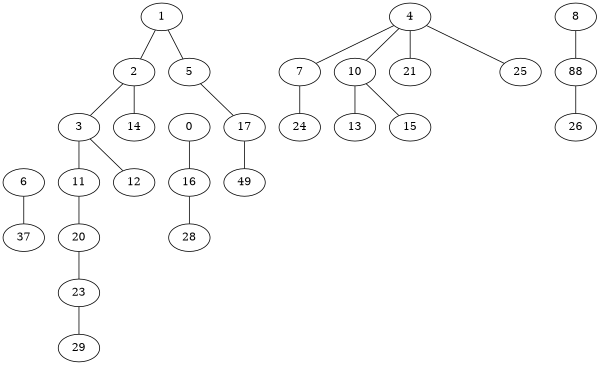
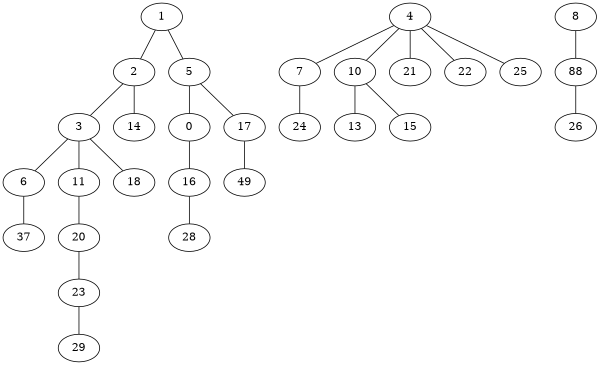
  graph {
    1
    2
    5
    3
    14
    n6 [label=0]
    17
    6
    11
-   12
+   12 [label=18]
    4
    7
    10
    21
+   22
    25
    n17 [label=88]
    8
    16
    n20 [label=49]
    n21 [label=37]
    20
    24
    13
    15
    23
    26
    28
    29
    1 -- 2
    1 -- 5
    2 -- 3
    2 -- 14
+   5 -- n6
    5 -- 17
+   3 -- 6
    3 -- 11
    3 -- 12
    n6 -- 16
    17 -- n20
    6 -- n21
    11 -- 20
    4 -- 7
    4 -- 10
    4 -- 21
+   4 -- 22
    4 -- 25
    7 -- 24
    10 -- 13
    10 -- 15
    n17 -- 26
    8 -- n17
    16 -- 28
    20 -- 23
    23 -- 29
  }
